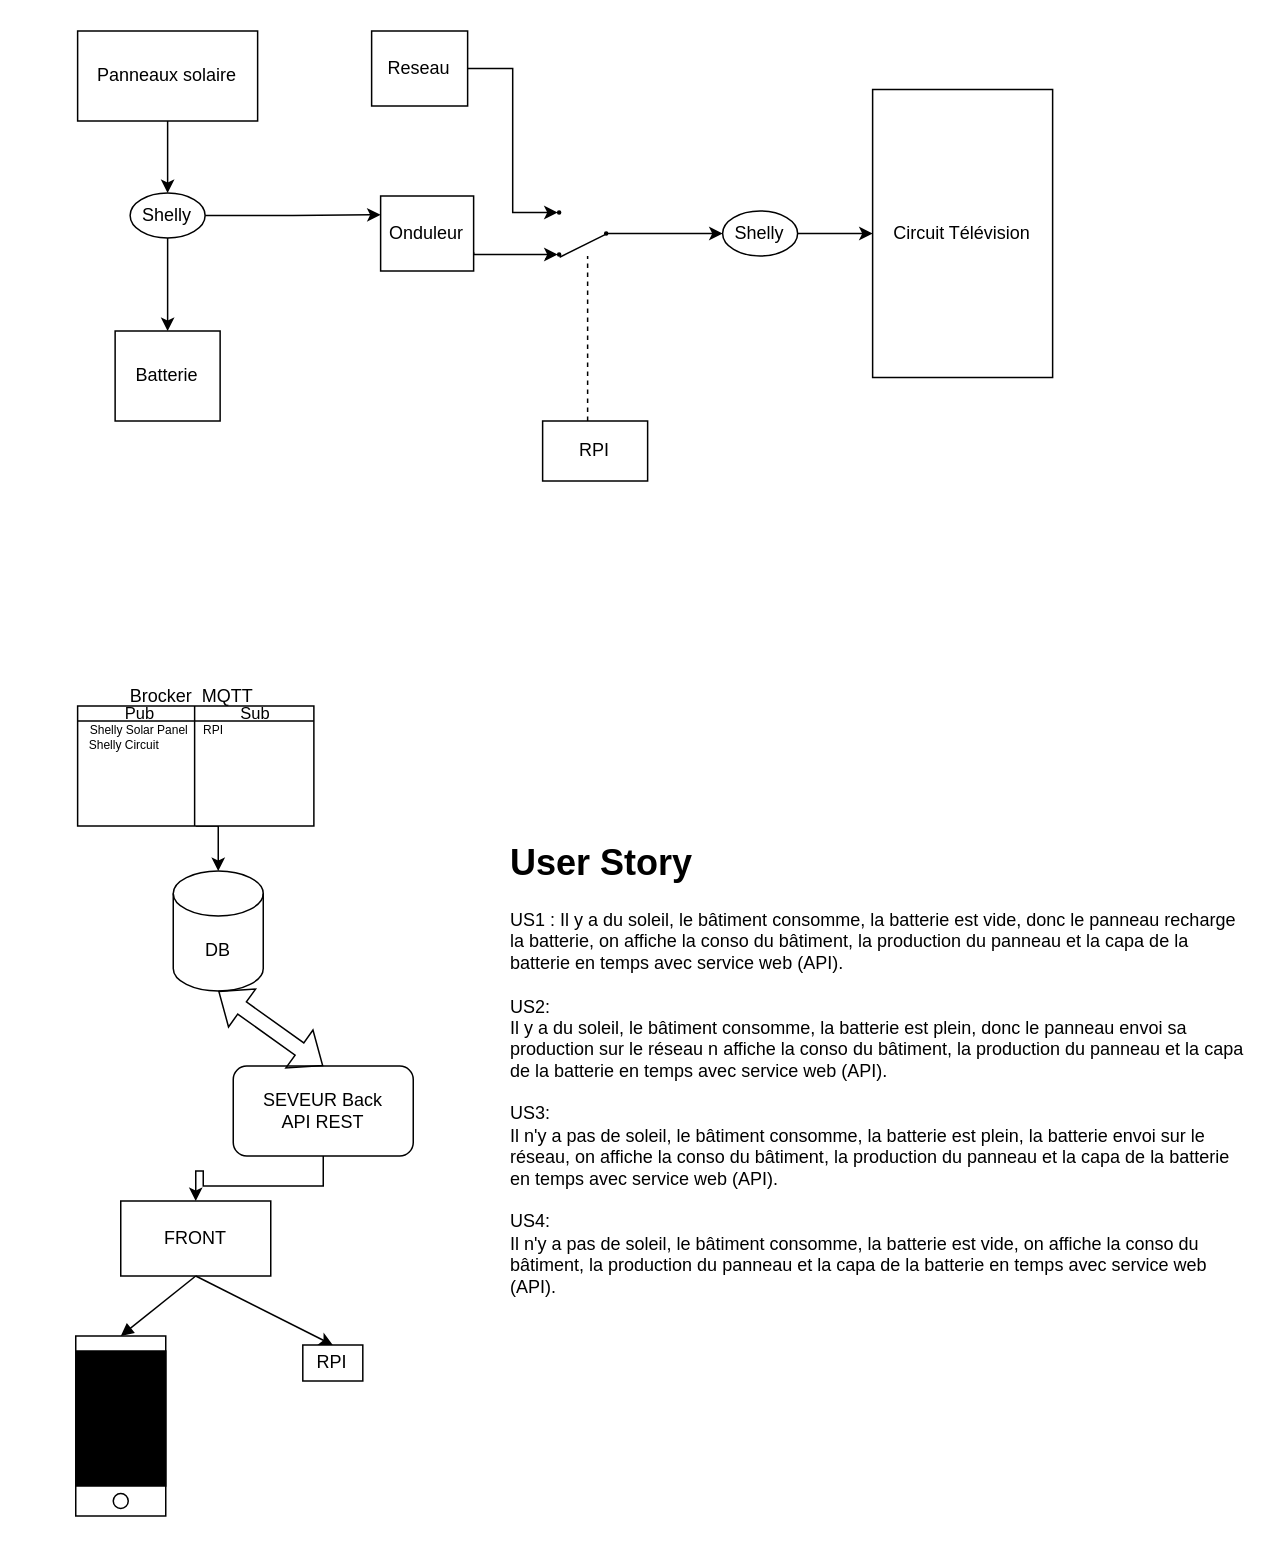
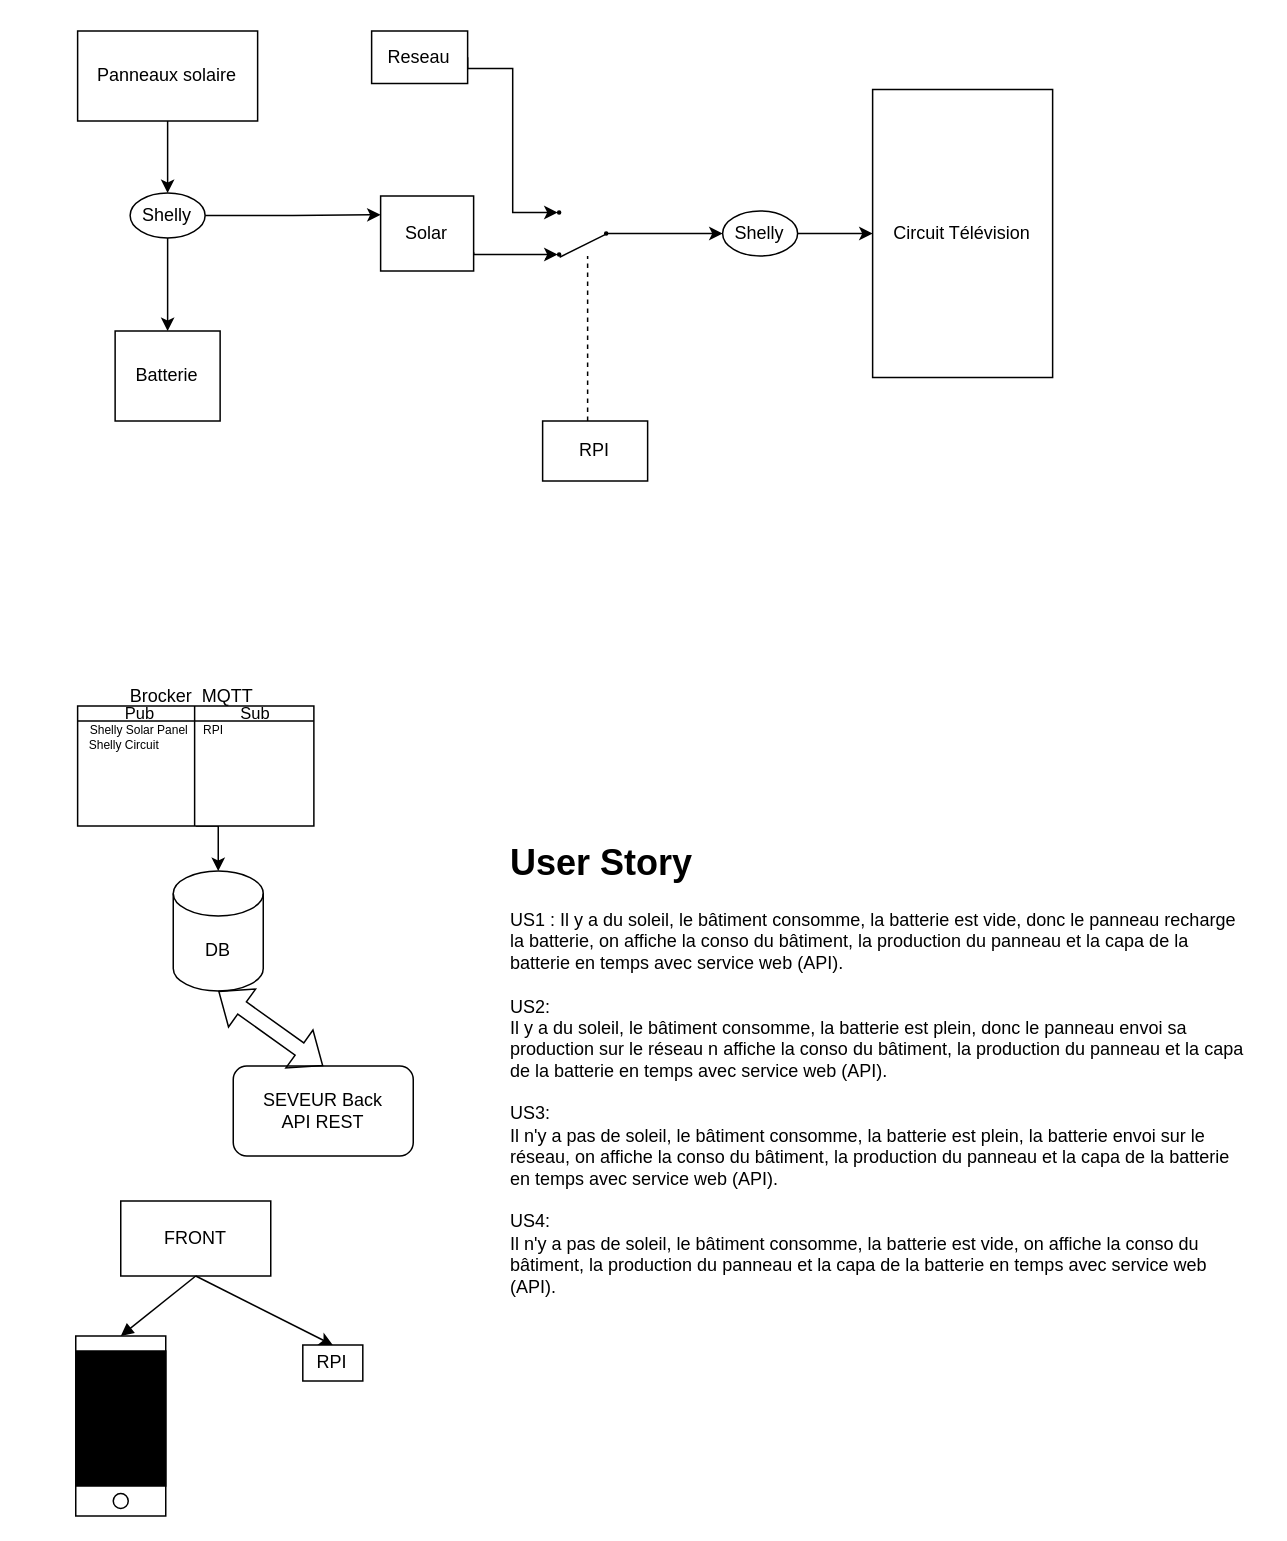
  <mxCell id="0" />
  <mxCell id="1" parent="0" />
  <mxCell id="2" style="edgeStyle=orthogonalEdgeStyle;rounded=0;orthogonalLoop=1;jettySize=auto;html=1;exitX=0.5;exitY=1;exitDx=0;exitDy=0;entryX=0.5;entryY=0;entryDx=0;entryDy=0;" edge="1" parent="1" source="3" target="22"><mxGeometry relative="1" as="geometry" /></mxCell>
  <mxCell id="3" value="Panneaux solaire" style="rounded=0;whiteSpace=wrap;html=1;" vertex="1" parent="1"><mxGeometry x="51.25" y="20" width="120" height="60" as="geometry" /></mxCell>
  <mxCell id="4" value="Batterie" style="rounded=0;whiteSpace=wrap;html=1;" vertex="1" parent="1"><mxGeometry x="76.25" y="220" width="70" height="60" as="geometry" /></mxCell>
  <mxCell id="5" style="edgeStyle=orthogonalEdgeStyle;rounded=0;orthogonalLoop=1;jettySize=auto;html=1;exitX=1;exitY=0.75;exitDx=0;exitDy=0;entryX=0;entryY=0.5;entryDx=0;entryDy=0;" edge="1" parent="1" source="6" target="26"><mxGeometry relative="1" as="geometry"><Array as="points"><mxPoint x="315.25" y="169" /></Array></mxGeometry></mxCell>
- <mxCell id="6" value="Onduleur" style="rounded=0;whiteSpace=wrap;html=1;" vertex="1" parent="1"><mxGeometry x="253.25" y="130" width="62" height="50" as="geometry" /></mxCell>
+ <mxCell id="6" value="Solar" style="rounded=0;whiteSpace=wrap;html=1;" vertex="1" parent="1"><mxGeometry x="253.25" y="130" width="62" height="50" as="geometry" /></mxCell>
  <mxCell id="7" style="edgeStyle=orthogonalEdgeStyle;rounded=0;orthogonalLoop=1;jettySize=auto;html=1;exitX=1;exitY=0.5;exitDx=0;exitDy=0;entryX=0;entryY=0.5;entryDx=0;entryDy=0;" edge="1" parent="1" source="8" target="25"><mxGeometry relative="1" as="geometry"><Array as="points"><mxPoint x="341.25" y="45" /><mxPoint x="341.25" y="141" /></Array></mxGeometry></mxCell>
- <mxCell id="8" value="Reseau" style="rounded=0;whiteSpace=wrap;html=1;" vertex="1" parent="1"><mxGeometry x="247.25" y="20" width="64" height="50" as="geometry" /></mxCell>
+ <mxCell id="8" value="Reseau" style="rounded=0;whiteSpace=wrap;html=1;" vertex="1" parent="1"><mxGeometry x="247.25" y="20" width="64" height="35" as="geometry" /></mxCell>
  <mxCell id="9" value="DB" style="shape=cylinder3;whiteSpace=wrap;html=1;boundedLbl=1;backgroundOutline=1;size=15;" vertex="1" parent="1"><mxGeometry x="115" y="580" width="60" height="80" as="geometry" /></mxCell>
- <mxCell id="10" style="edgeStyle=orthogonalEdgeStyle;rounded=0;orthogonalLoop=1;jettySize=auto;html=1;exitX=0.5;exitY=1;exitDx=0;exitDy=0;" edge="1" parent="1" source="11" target="13"><mxGeometry relative="1" as="geometry" /></mxCell>
  <mxCell id="11" value="SEVEUR Back&lt;br&gt;API REST" style="rounded=1;whiteSpace=wrap;html=1;" vertex="1" parent="1"><mxGeometry x="155" y="710" width="120" height="60" as="geometry" /></mxCell>
  <mxCell id="12" value="" style="shape=flexArrow;endArrow=classic;startArrow=classic;html=1;rounded=0;entryX=0.5;entryY=0;entryDx=0;entryDy=0;exitX=0.5;exitY=1;exitDx=0;exitDy=0;exitPerimeter=0;" edge="1" parent="1" source="9" target="11"><mxGeometry width="100" height="100" relative="1" as="geometry"><mxPoint x="80" y="760" as="sourcePoint" /><mxPoint x="180" y="660" as="targetPoint" /></mxGeometry></mxCell>
  <mxCell id="13" value="FRONT" style="rounded=0;whiteSpace=wrap;html=1;" vertex="1" parent="1"><mxGeometry x="80" y="800" width="100" height="50" as="geometry" /></mxCell>
  <mxCell id="14" value="RPI" style="rounded=0;whiteSpace=wrap;html=1;" vertex="1" parent="1"><mxGeometry x="201.37" y="896" width="40" height="24" as="geometry" /></mxCell>
  <mxCell id="15" value="" style="endArrow=none;startArrow=classic;html=1;rounded=0;exitX=0.5;exitY=0;exitDx=0;exitDy=0;endFill=0;" edge="1" parent="1" source="14"><mxGeometry width="50" height="50" relative="1" as="geometry"><mxPoint x="200" y="920" as="sourcePoint" /><mxPoint x="130" y="850" as="targetPoint" /></mxGeometry></mxCell>
  <mxCell id="16" value="" style="rounded=0;whiteSpace=wrap;html=1;rotation=90;" vertex="1" parent="1"><mxGeometry x="20" y="920" width="120" height="60" as="geometry" /></mxCell>
  <mxCell id="17" value="" style="rounded=0;whiteSpace=wrap;html=1;rotation=90;fillColor=#000000;" vertex="1" parent="1"><mxGeometry x="35" y="915" width="90" height="60" as="geometry" /></mxCell>
  <mxCell id="18" value="" style="ellipse;whiteSpace=wrap;html=1;aspect=fixed;" vertex="1" parent="1"><mxGeometry x="75" y="995" width="10" height="10" as="geometry" /></mxCell>
  <mxCell id="19" value="" style="endArrow=none;startArrow=block;html=1;rounded=0;entryX=0.5;entryY=1;entryDx=0;entryDy=0;exitX=0;exitY=0.5;exitDx=0;exitDy=0;startFill=1;endFill=0;" edge="1" parent="1" source="16" target="13"><mxGeometry width="50" height="50" relative="1" as="geometry"><mxPoint x="70" y="920" as="sourcePoint" /><mxPoint x="120" y="870" as="targetPoint" /></mxGeometry></mxCell>
  <mxCell id="20" style="edgeStyle=orthogonalEdgeStyle;rounded=0;orthogonalLoop=1;jettySize=auto;html=1;exitX=0.5;exitY=1;exitDx=0;exitDy=0;entryX=0.5;entryY=0;entryDx=0;entryDy=0;" edge="1" parent="1" source="22" target="4"><mxGeometry relative="1" as="geometry" /></mxCell>
  <mxCell id="21" style="edgeStyle=orthogonalEdgeStyle;rounded=0;orthogonalLoop=1;jettySize=auto;html=1;entryX=0;entryY=0.25;entryDx=0;entryDy=0;" edge="1" parent="1" source="22" target="6"><mxGeometry relative="1" as="geometry" /></mxCell>
  <mxCell id="22" value="Shelly" style="ellipse;whiteSpace=wrap;html=1;" vertex="1" parent="1"><mxGeometry x="86.25" y="128" width="50" height="30" as="geometry" /></mxCell>
  <mxCell id="23" style="edgeStyle=orthogonalEdgeStyle;rounded=0;orthogonalLoop=1;jettySize=auto;html=1;exitX=1;exitY=0.5;exitDx=0;exitDy=0;entryX=0;entryY=0.5;entryDx=0;entryDy=0;" edge="1" parent="1" source="24" target="30"><mxGeometry relative="1" as="geometry" /></mxCell>
  <mxCell id="24" value="Shelly" style="ellipse;whiteSpace=wrap;html=1;" vertex="1" parent="1"><mxGeometry x="481.25" y="140" width="50" height="30" as="geometry" /></mxCell>
  <mxCell id="25" value="" style="ellipse;whiteSpace=wrap;html=1;aspect=fixed;fillColor=#000000;" vertex="1" parent="1"><mxGeometry x="371.25" y="140" width="2" height="2" as="geometry" /></mxCell>
  <mxCell id="26" value="" style="ellipse;whiteSpace=wrap;html=1;aspect=fixed;fillColor=#000000;" vertex="1" parent="1"><mxGeometry x="371.25" y="168" width="2" height="2" as="geometry" /></mxCell>
  <mxCell id="27" style="edgeStyle=orthogonalEdgeStyle;rounded=0;orthogonalLoop=1;jettySize=auto;html=1;exitX=1;exitY=0.5;exitDx=0;exitDy=0;entryX=0;entryY=0.5;entryDx=0;entryDy=0;" edge="1" parent="1" source="28" target="24"><mxGeometry relative="1" as="geometry"><mxPoint x="404.62" y="156" as="sourcePoint" /><mxPoint x="481.25" y="156" as="targetPoint" /><Array as="points"><mxPoint x="461.25" y="155" /><mxPoint x="461.25" y="155" /></Array></mxGeometry></mxCell>
  <mxCell id="28" value="" style="ellipse;whiteSpace=wrap;html=1;aspect=fixed;fillColor=#000000;" vertex="1" parent="1"><mxGeometry x="402.62" y="154" width="2" height="2" as="geometry" /></mxCell>
  <mxCell id="29" value="" style="endArrow=none;html=1;rounded=0;exitX=0;exitY=1;exitDx=0;exitDy=0;entryX=0.659;entryY=1.409;entryDx=0;entryDy=0;entryPerimeter=0;" edge="1" parent="1" source="28" target="26"><mxGeometry width="50" height="50" relative="1" as="geometry"><mxPoint x="421.25" y="170" as="sourcePoint" /><mxPoint x="471.25" y="120" as="targetPoint" /></mxGeometry></mxCell>
  <mxCell id="30" value="Circuit Télévision" style="rounded=0;whiteSpace=wrap;html=1;fillColor=#FFFFFF;" vertex="1" parent="1"><mxGeometry x="581.25" y="59" width="120" height="192" as="geometry" /></mxCell>
  <mxCell id="31" value="" style="endArrow=none;dashed=1;html=1;rounded=0;" edge="1" parent="1"><mxGeometry width="50" height="50" relative="1" as="geometry"><mxPoint x="391.25" y="280" as="sourcePoint" /><mxPoint x="391.25" y="170" as="targetPoint" /></mxGeometry></mxCell>
  <mxCell id="32" value="RPI" style="rounded=0;whiteSpace=wrap;html=1;fillColor=#FFFFFF;" vertex="1" parent="1"><mxGeometry x="361.25" y="280" width="70" height="40" as="geometry" /></mxCell>
  <mxCell id="33" style="edgeStyle=orthogonalEdgeStyle;rounded=0;orthogonalLoop=1;jettySize=auto;html=1;exitX=0.5;exitY=1;exitDx=0;exitDy=0;entryX=0.5;entryY=0;entryDx=0;entryDy=0;entryPerimeter=0;fontSize=8;" edge="1" parent="1" source="34" target="9"><mxGeometry relative="1" as="geometry" /></mxCell>
  <mxCell id="34" value="&amp;nbsp; &amp;nbsp;" style="shape=internalStorage;whiteSpace=wrap;html=1;backgroundOutline=1;fillColor=#FFFFFF;dx=78;dy=10;" vertex="1" parent="1"><mxGeometry x="51.25" y="470" width="157.5" height="80" as="geometry" /></mxCell>
  <mxCell id="35" value="&lt;font style=&quot;font-size: 11px;&quot;&gt;Pub&lt;/font&gt;" style="text;html=1;strokeColor=none;fillColor=none;align=center;verticalAlign=middle;whiteSpace=wrap;rounded=0;" vertex="1" parent="1"><mxGeometry x="62.75" y="460" width="60" height="30" as="geometry" /></mxCell>
  <mxCell id="36" value="&lt;font style=&quot;font-size: 11px;&quot;&gt;Sub&lt;/font&gt;" style="text;html=1;strokeColor=none;fillColor=none;align=center;verticalAlign=middle;whiteSpace=wrap;rounded=0;" vertex="1" parent="1"><mxGeometry x="140.12" y="460" width="60" height="30" as="geometry" /></mxCell>
  <mxCell id="37" value="&lt;font style=&quot;font-size: 8px;&quot;&gt;Shelly Solar Panel&lt;/font&gt;" style="text;html=1;strokeColor=none;fillColor=none;align=center;verticalAlign=middle;whiteSpace=wrap;rounded=0;fontSize=11;" vertex="1" parent="1"><mxGeometry x="58.25" y="480" width="69" height="10" as="geometry" /></mxCell>
  <mxCell id="38" value="&lt;font style=&quot;font-size: 8px;&quot;&gt;Shelly Circuit&lt;/font&gt;" style="text;html=1;strokeColor=none;fillColor=none;align=center;verticalAlign=middle;whiteSpace=wrap;rounded=0;fontSize=11;" vertex="1" parent="1"><mxGeometry x="58.25" y="490" width="48.5" height="10" as="geometry" /></mxCell>
  <mxCell id="39" value="RPI" style="text;html=1;strokeColor=none;fillColor=none;align=center;verticalAlign=middle;whiteSpace=wrap;rounded=0;fontSize=8;" vertex="1" parent="1"><mxGeometry x="130.12" y="481" width="24" height="10" as="geometry" /></mxCell>
  <mxCell id="40" value="&lt;font style=&quot;font-size: 12px;&quot;&gt;Brocker&amp;nbsp; MQTT&lt;/font&gt;" style="text;html=1;strokeColor=none;fillColor=none;align=center;verticalAlign=middle;whiteSpace=wrap;rounded=0;fontSize=8;" vertex="1" parent="1"><mxGeometry x="75" y="449" width="105" height="30" as="geometry" /></mxCell>
  <mxCell id="41" value="&lt;h1&gt;User Story&lt;/h1&gt;&lt;div&gt;US1 : Il y a du soleil, le bâtiment consomme, la batterie est vide, donc le panneau recharge la batterie, on affiche la conso du bâtiment, la production du panneau et la capa de la batterie en temps avec service web (API).&lt;/div&gt;&lt;div&gt;&lt;br&gt;&lt;/div&gt;&lt;div&gt;US2:&amp;nbsp;&lt;/div&gt;Il y a du soleil, le bâtiment consomme, la batterie est plein, donc le panneau envoi sa production sur le réseau n affiche la conso du bâtiment, la production du panneau et la capa de la batterie en temps avec service web (API).&lt;br&gt;&lt;br&gt;&lt;div style=&quot;border-color: var(--border-color);&quot;&gt;US3:&amp;nbsp;&lt;/div&gt;Il n'y a pas de soleil, le bâtiment consomme, la batterie est plein, la batterie envoi sur le réseau, on affiche la conso du bâtiment, la production du panneau et la capa de la batterie en temps avec service web (API).&lt;br&gt;&lt;br&gt;&lt;div style=&quot;border-color: var(--border-color);&quot;&gt;US4:&amp;nbsp;&lt;/div&gt;Il n'y a pas de soleil, le bâtiment consomme, la batterie est vide, on affiche la conso du bâtiment, la production du panneau et la capa de la batterie en temps avec service web (API).&lt;br&gt;&lt;br&gt;&lt;br&gt;&lt;br&gt;&lt;div&gt;&amp;nbsp;&lt;/div&gt;&lt;p&gt;&lt;br&gt;&lt;/p&gt;" style="text;html=1;strokeColor=none;fillColor=none;spacing=5;spacingTop=-20;whiteSpace=wrap;overflow=hidden;rounded=0;" vertex="1" parent="1"><mxGeometry x="335" y="555" width="500.12" height="363" as="geometry" /></mxCell>
